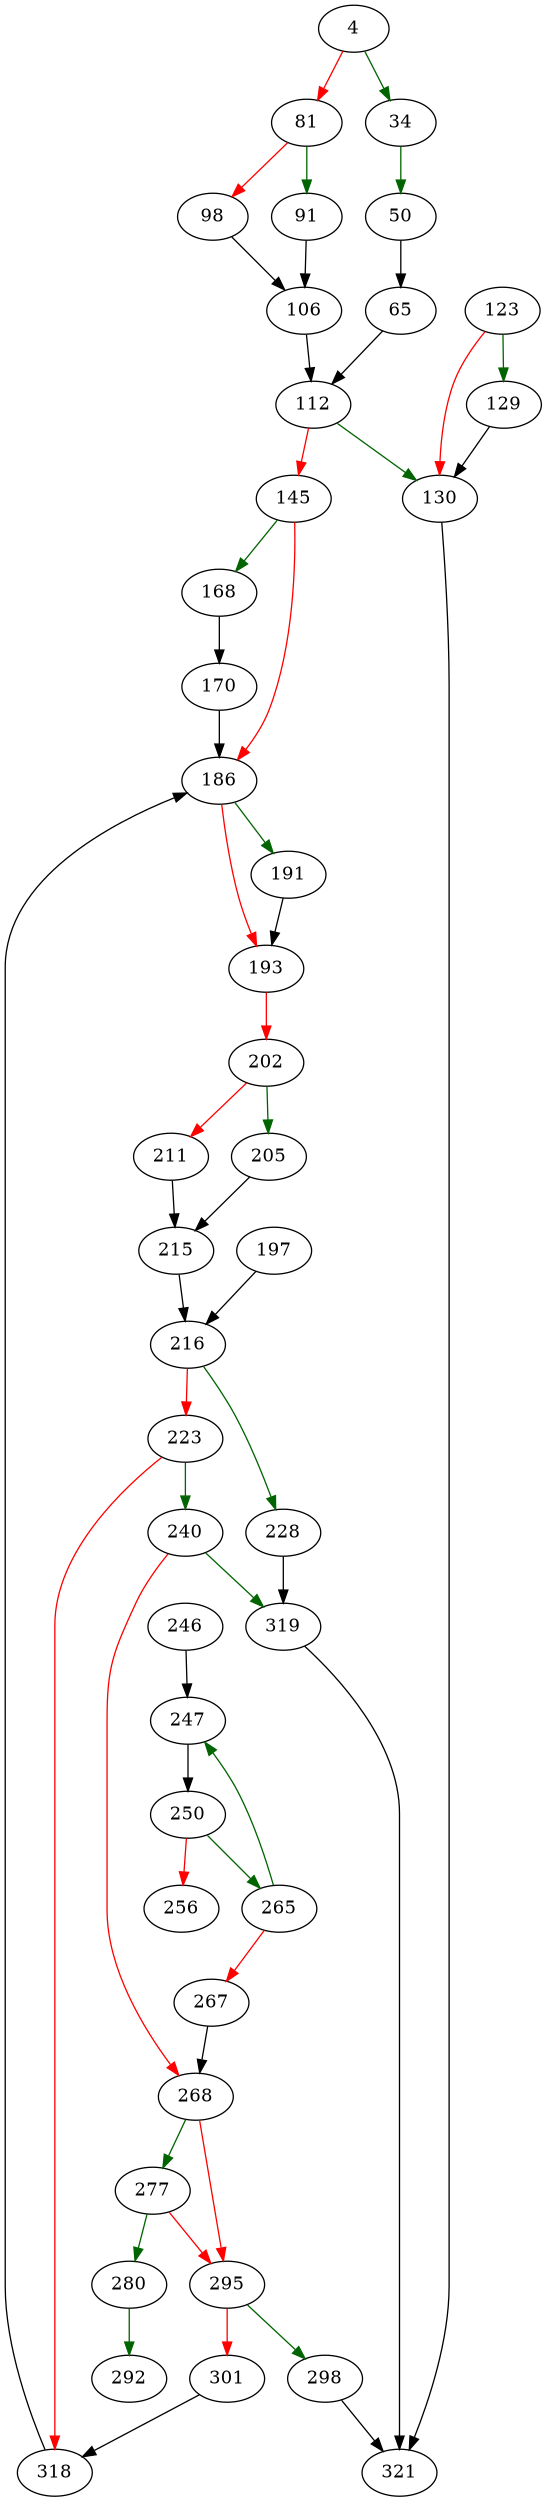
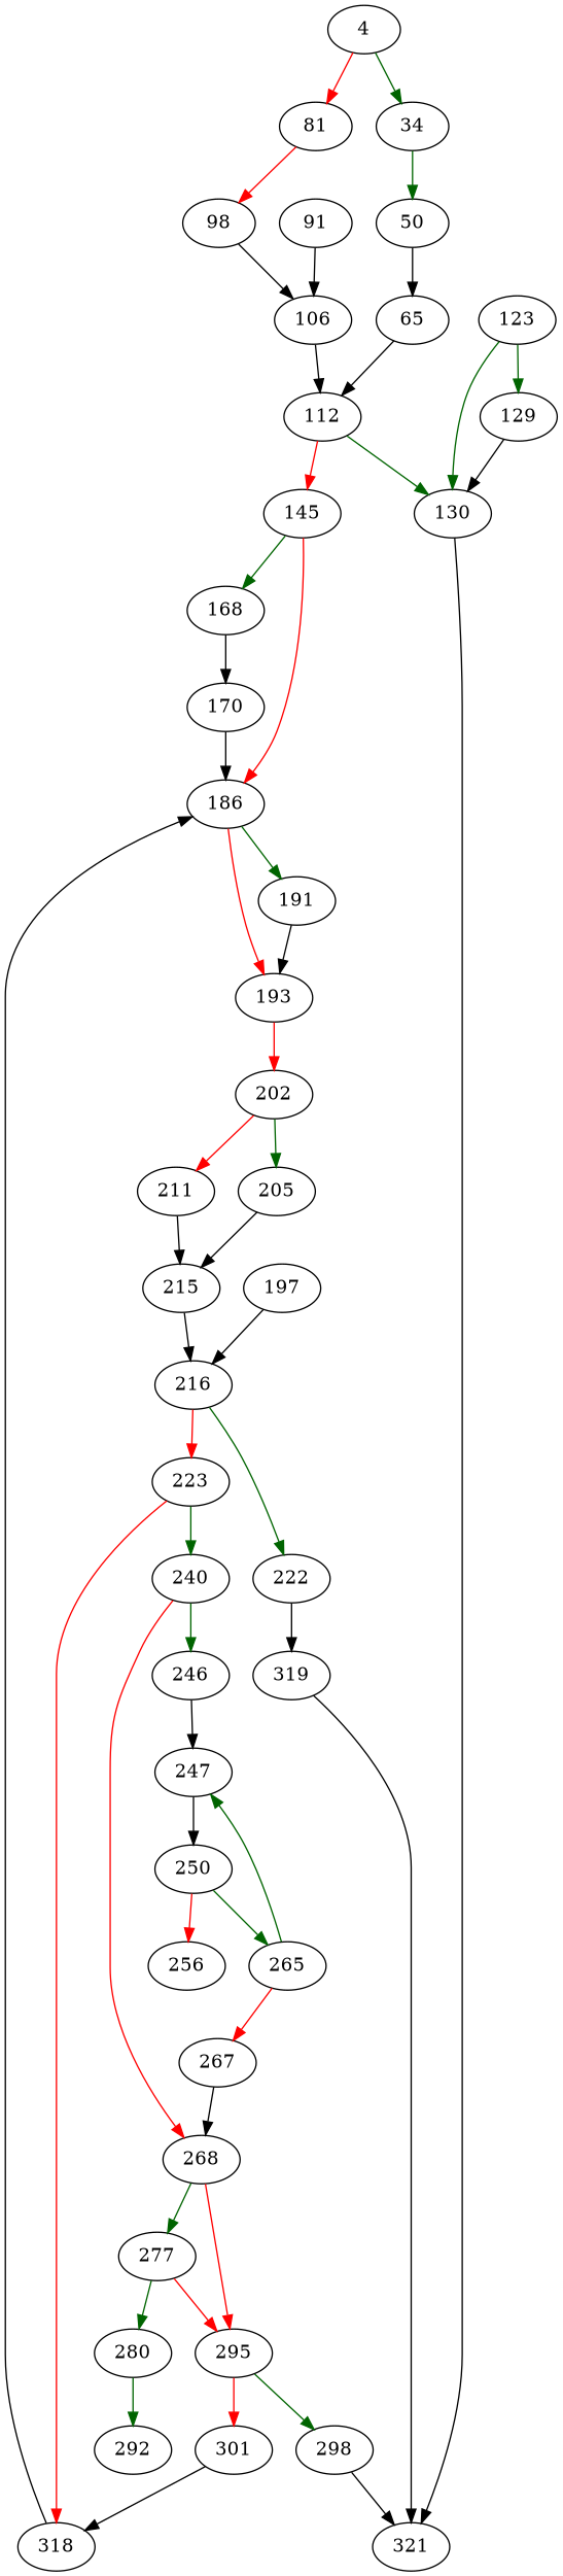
  strict digraph {
    4 [entry=true]
    34
    81
    50
    91
    98
    65
    106
    112
    145
    130
    123
    129
    168
    186
    321
    170
    191
    193
    202
    197
    216
    205
    211
-   222 [label=228]
+   222
    223
    215
    319
    240
    318
    246
    268
    247
    277
    295
    250
    280
    298
    301
    265
    256
    267
    292
    4 -> 34 [color=darkgreen cond=true]
    4 -> 81 [color=red cond=false]
    34 -> 50 [color=darkgreen cond=true]
-   81 -> 91 [color=darkgreen cond=true]
    81 -> 98 [color=red cond=false]
    50 -> 65
    91 -> 106
    98 -> 106
    65 -> 112
    106 -> 112
    112 -> 145 [color=red cond=false]
    112 -> 130 [color=darkgreen cond=true]
    145 -> 168 [color=darkgreen cond=true]
    145 -> 186 [color=red cond=false]
    130 -> 321
-   123 -> 130 [color=red cond=false]
+   123 -> 130 [color=darkgreen cond=false]
    123 -> 129 [color=darkgreen cond=true]
    129 -> 130
    168 -> 170
    186 -> 191 [color=darkgreen cond=true]
    186 -> 193 [color=red cond=false]
    170 -> 186
    191 -> 193
    193 -> 202 [color=red cond=false]
    202 -> 205 [color=darkgreen cond=true]
    202 -> 211 [color=red cond=false]
    197 -> 216
    216 -> 222 [color=darkgreen cond=true]
    216 -> 223 [color=red cond=false]
    205 -> 215
    211 -> 215
    222 -> 319
    223 -> 240 [color=darkgreen cond=true]
    223 -> 318 [color=red cond=false]
    215 -> 216
    319 -> 321
-   240 -> 319 [color=darkgreen cond=true]
+   240 -> 246 [color=darkgreen cond=true]
    240 -> 268 [color=red cond=false]
    318 -> 186
    246 -> 247
    268 -> 277 [color=darkgreen cond=true]
    268 -> 295 [color=red cond=false]
    247 -> 250
    277 -> 295 [color=red cond=false]
    277 -> 280 [color=darkgreen cond=true]
    295 -> 298 [color=darkgreen cond=true]
    295 -> 301 [color=red cond=false]
    250 -> 265 [color=darkgreen cond=true]
    250 -> 256 [color=red cond=false]
    280 -> 292 [color=darkgreen cond=true]
    298 -> 321
    301 -> 318
    265 -> 247 [color=darkgreen cond=true]
    265 -> 267 [color=red cond=false]
    267 -> 268
  }
